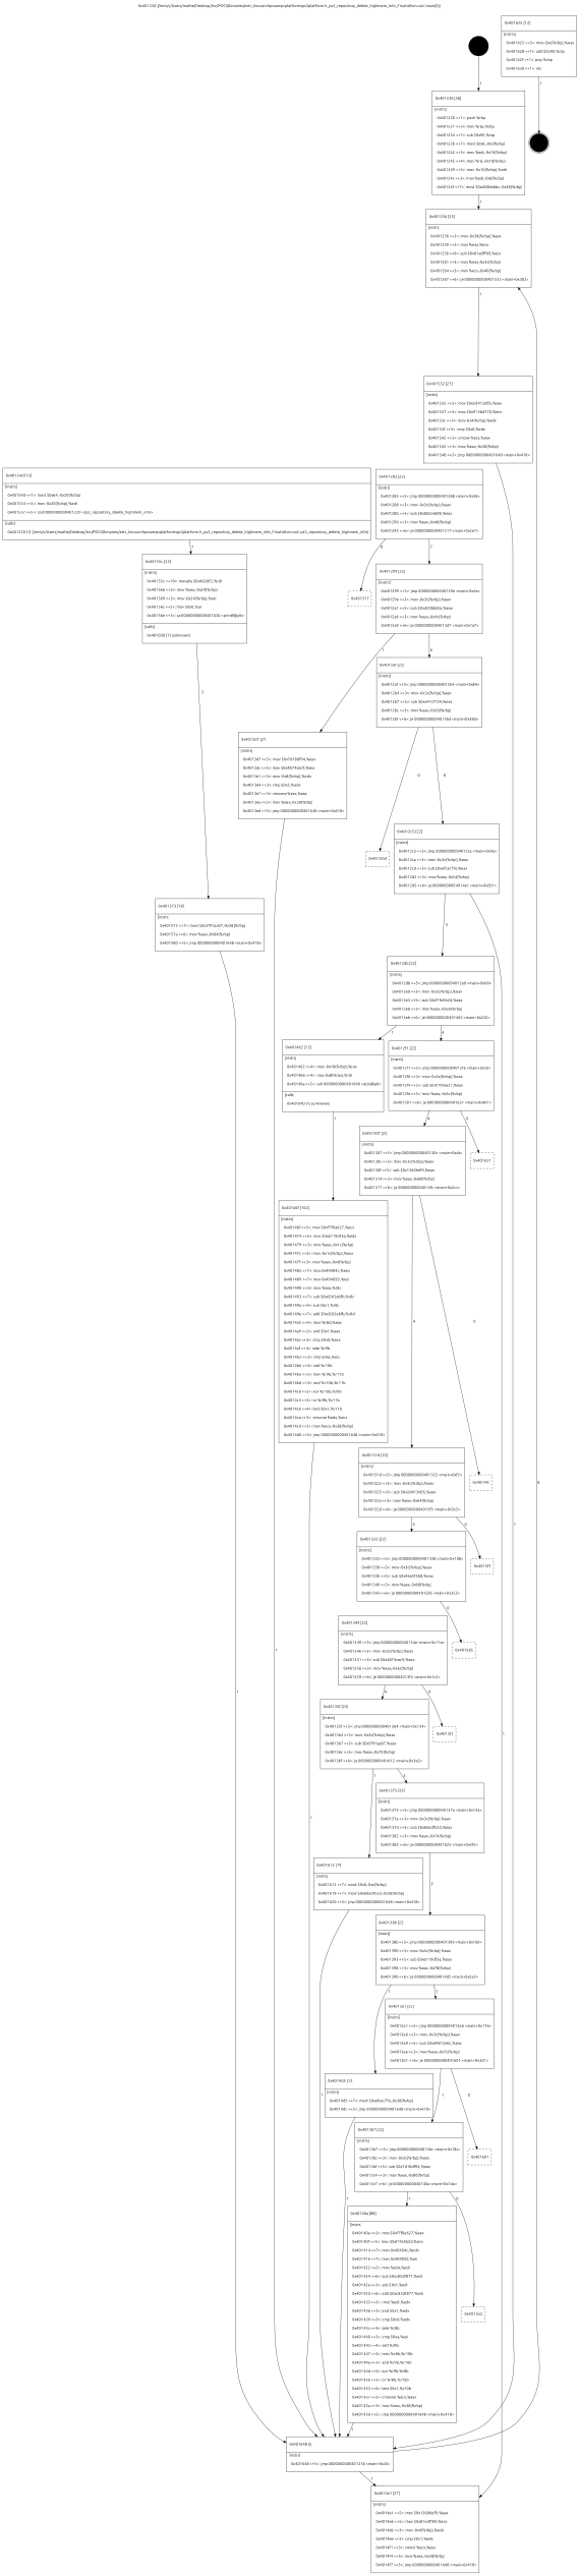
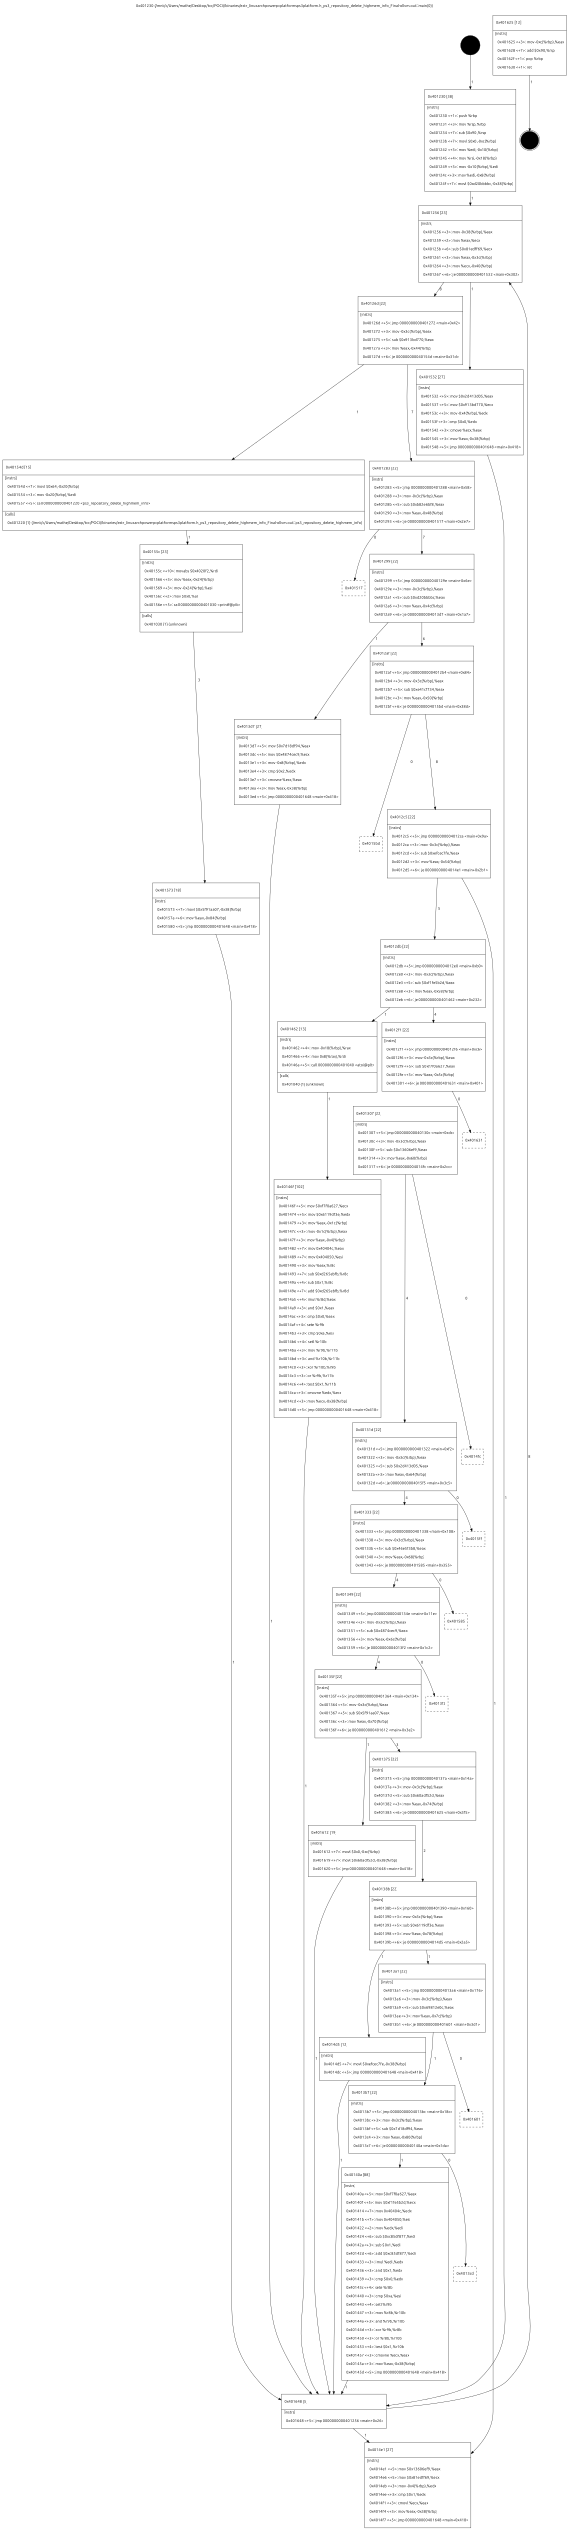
  digraph {
    fontname=Ubuntu
    label="0x401230 (/mnt/c/Users/mathe/Desktop/tcc/POCII/binaries/extr_linuxarchpowerpcplatformsps3platform.h_ps3_repository_delete_highmem_info_Final-ollvm.out::main(0))"
    labelloc=t
    node [fontname=Ubuntu shape=record]
    edge [fontname=Ubuntu]
    Entry [fillcolor=black height=0.3 shape=circle style=filled width=0.3]
    n2 [label="{\n     0x401230 [38]\l\n     | [instrs]\l\n     &nbsp;&nbsp;0x401230 \<+1\>: push %rbp\l\n     &nbsp;&nbsp;0x401231 \<+3\>: mov %rsp,%rbp\l\n     &nbsp;&nbsp;0x401234 \<+7\>: sub $0x90,%rsp\l\n     &nbsp;&nbsp;0x40123b \<+7\>: movl $0x0,-0xc(%rbp)\l\n     &nbsp;&nbsp;0x401242 \<+3\>: mov %edi,-0x10(%rbp)\l\n     &nbsp;&nbsp;0x401245 \<+4\>: mov %rsi,-0x18(%rbp)\l\n     &nbsp;&nbsp;0x401249 \<+3\>: mov -0x10(%rbp),%edi\l\n     &nbsp;&nbsp;0x40124c \<+3\>: mov %edi,-0x8(%rbp)\l\n     &nbsp;&nbsp;0x40124f \<+7\>: movl $0xd20bbbbc,-0x38(%rbp)\l\n  }"]
    n3 [label="{\n     0x401256 [23]\l\n     | [instrs]\l\n     &nbsp;&nbsp;0x401256 \<+3\>: mov -0x38(%rbp),%eax\l\n     &nbsp;&nbsp;0x401259 \<+2\>: mov %eax,%ecx\l\n     &nbsp;&nbsp;0x40125b \<+6\>: sub $0x81edff69,%ecx\l\n     &nbsp;&nbsp;0x401261 \<+3\>: mov %eax,-0x3c(%rbp)\l\n     &nbsp;&nbsp;0x401264 \<+3\>: mov %ecx,-0x40(%rbp)\l\n     &nbsp;&nbsp;0x401267 \<+6\>: je 0000000000401532 \<main+0x302\>\l\n  }"]
    n4 [label="{\n     0x401532 [27]\l\n     | [instrs]\l\n     &nbsp;&nbsp;0x401532 \<+5\>: mov $0x2d413d05,%eax\l\n     &nbsp;&nbsp;0x401537 \<+5\>: mov $0x913bd770,%ecx\l\n     &nbsp;&nbsp;0x40153c \<+3\>: mov -0x4(%rbp),%edx\l\n     &nbsp;&nbsp;0x40153f \<+3\>: cmp $0x0,%edx\l\n     &nbsp;&nbsp;0x401542 \<+3\>: cmove %ecx,%eax\l\n     &nbsp;&nbsp;0x401545 \<+3\>: mov %eax,-0x38(%rbp)\l\n     &nbsp;&nbsp;0x401548 \<+5\>: jmp 0000000000401648 \<main+0x418\>\l\n  }"]
+   n5 [label="{\n     0x40126d [22]\l\n     | [instrs]\l\n     &nbsp;&nbsp;0x40126d \<+5\>: jmp 0000000000401272 \<main+0x42\>\l\n     &nbsp;&nbsp;0x401272 \<+3\>: mov -0x3c(%rbp),%eax\l\n     &nbsp;&nbsp;0x401275 \<+5\>: sub $0x913bd770,%eax\l\n     &nbsp;&nbsp;0x40127a \<+3\>: mov %eax,-0x44(%rbp)\l\n     &nbsp;&nbsp;0x40127d \<+6\>: je 000000000040154d \<main+0x31d\>\l\n  }"]
    n6 [label="{\n     0x401648 [5]\l\n     | [instrs]\l\n     &nbsp;&nbsp;0x401648 \<+5\>: jmp 0000000000401256 \<main+0x26\>\l\n  }"]
    n7 [label="{\n     0x40154d [15]\l\n     | [instrs]\l\n     &nbsp;&nbsp;0x40154d \<+7\>: movl $0x64,-0x20(%rbp)\l\n     &nbsp;&nbsp;0x401554 \<+3\>: mov -0x20(%rbp),%edi\l\n     &nbsp;&nbsp;0x401557 \<+5\>: call 0000000000401220 \<ps3_repository_delete_highmem_info\>\l\n     | [calls]\l\n     &nbsp;&nbsp;0x401220 \{1\} (/mnt/c/Users/mathe/Desktop/tcc/POCII/binaries/extr_linuxarchpowerpcplatformsps3platform.h_ps3_repository_delete_highmem_info_Final-ollvm.out::ps3_repository_delete_highmem_info)\l\n  }"]
    n8 [label="{\n     0x401283 [22]\l\n     | [instrs]\l\n     &nbsp;&nbsp;0x401283 \<+5\>: jmp 0000000000401288 \<main+0x58\>\l\n     &nbsp;&nbsp;0x401288 \<+3\>: mov -0x3c(%rbp),%eax\l\n     &nbsp;&nbsp;0x40128b \<+5\>: sub $0xb82e6bf8,%eax\l\n     &nbsp;&nbsp;0x401290 \<+3\>: mov %eax,-0x48(%rbp)\l\n     &nbsp;&nbsp;0x401293 \<+6\>: je 0000000000401517 \<main+0x2e7\>\l\n  }"]
    n9 [label="{\n     0x4014e1 [27]\l\n     | [instrs]\l\n     &nbsp;&nbsp;0x4014e1 \<+5\>: mov $0x13606ef9,%eax\l\n     &nbsp;&nbsp;0x4014e6 \<+5\>: mov $0x81edff69,%ecx\l\n     &nbsp;&nbsp;0x4014eb \<+3\>: mov -0x4(%rbp),%edx\l\n     &nbsp;&nbsp;0x4014ee \<+3\>: cmp $0x1,%edx\l\n     &nbsp;&nbsp;0x4014f1 \<+3\>: cmovl %ecx,%eax\l\n     &nbsp;&nbsp;0x4014f4 \<+3\>: mov %eax,-0x38(%rbp)\l\n     &nbsp;&nbsp;0x4014f7 \<+5\>: jmp 0000000000401648 \<main+0x418\>\l\n  }"]
    n10 [label="{\n     0x40155c [23]\l\n     | [instrs]\l\n     &nbsp;&nbsp;0x40155c \<+10\>: movabs $0x4020f2,%rdi\l\n     &nbsp;&nbsp;0x401566 \<+3\>: mov %eax,-0x24(%rbp)\l\n     &nbsp;&nbsp;0x401569 \<+3\>: mov -0x24(%rbp),%esi\l\n     &nbsp;&nbsp;0x40156c \<+2\>: mov $0x0,%al\l\n     &nbsp;&nbsp;0x40156e \<+5\>: call 0000000000401030 \<printf@plt\>\l\n     | [calls]\l\n     &nbsp;&nbsp;0x401030 \{1\} (unknown)\l\n  }"]
    n11 [label="{\n     0x401517\l\n  }" style=dashed]
    n12 [label="{\n     0x401299 [22]\l\n     | [instrs]\l\n     &nbsp;&nbsp;0x401299 \<+5\>: jmp 000000000040129e \<main+0x6e\>\l\n     &nbsp;&nbsp;0x40129e \<+3\>: mov -0x3c(%rbp),%eax\l\n     &nbsp;&nbsp;0x4012a1 \<+5\>: sub $0xd20bbbbc,%eax\l\n     &nbsp;&nbsp;0x4012a6 \<+3\>: mov %eax,-0x4c(%rbp)\l\n     &nbsp;&nbsp;0x4012a9 \<+6\>: je 00000000004013d7 \<main+0x1a7\>\l\n  }"]
    Exit [fillcolor=black height=0.3 peripheries=2 shape=circle style=filled width=0.3]
    n14 [label="{\n     0x401573 [18]\l\n     | [instrs]\l\n     &nbsp;&nbsp;0x401573 \<+7\>: movl $0x5f91aa07,-0x38(%rbp)\l\n     &nbsp;&nbsp;0x40157a \<+6\>: mov %eax,-0x84(%rbp)\l\n     &nbsp;&nbsp;0x401580 \<+5\>: jmp 0000000000401648 \<main+0x418\>\l\n  }"]
    n15 [label="{\n     0x4013d7 [27]\l\n     | [instrs]\l\n     &nbsp;&nbsp;0x4013d7 \<+5\>: mov $0x7d18df94,%eax\l\n     &nbsp;&nbsp;0x4013dc \<+5\>: mov $0x4874cec9,%ecx\l\n     &nbsp;&nbsp;0x4013e1 \<+3\>: mov -0x8(%rbp),%edx\l\n     &nbsp;&nbsp;0x4013e4 \<+3\>: cmp $0x2,%edx\l\n     &nbsp;&nbsp;0x4013e7 \<+3\>: cmovne %ecx,%eax\l\n     &nbsp;&nbsp;0x4013ea \<+3\>: mov %eax,-0x38(%rbp)\l\n     &nbsp;&nbsp;0x4013ed \<+5\>: jmp 0000000000401648 \<main+0x418\>\l\n  }"]
    n16 [label="{\n     0x4012af [22]\l\n     | [instrs]\l\n     &nbsp;&nbsp;0x4012af \<+5\>: jmp 00000000004012b4 \<main+0x84\>\l\n     &nbsp;&nbsp;0x4012b4 \<+3\>: mov -0x3c(%rbp),%eax\l\n     &nbsp;&nbsp;0x4012b7 \<+5\>: sub $0xe41cf734,%eax\l\n     &nbsp;&nbsp;0x4012bc \<+3\>: mov %eax,-0x50(%rbp)\l\n     &nbsp;&nbsp;0x4012bf \<+6\>: je 00000000004015bd \<main+0x38d\>\l\n  }"]
    n17 [label="{\n     0x4015bd\l\n  }" style=dashed]
    n18 [label="{\n     0x4012c5 [22]\l\n     | [instrs]\l\n     &nbsp;&nbsp;0x4012c5 \<+5\>: jmp 00000000004012ca \<main+0x9a\>\l\n     &nbsp;&nbsp;0x4012ca \<+3\>: mov -0x3c(%rbp),%eax\l\n     &nbsp;&nbsp;0x4012cd \<+5\>: sub $0xefcec7fe,%eax\l\n     &nbsp;&nbsp;0x4012d2 \<+3\>: mov %eax,-0x54(%rbp)\l\n     &nbsp;&nbsp;0x4012d5 \<+6\>: je 00000000004014e1 \<main+0x2b1\>\l\n  }"]
    n19 [label="{\n     0x4012db [22]\l\n     | [instrs]\l\n     &nbsp;&nbsp;0x4012db \<+5\>: jmp 00000000004012e0 \<main+0xb0\>\l\n     &nbsp;&nbsp;0x4012e0 \<+3\>: mov -0x3c(%rbp),%eax\l\n     &nbsp;&nbsp;0x4012e3 \<+5\>: sub $0xf1fe5b2d,%eax\l\n     &nbsp;&nbsp;0x4012e8 \<+3\>: mov %eax,-0x58(%rbp)\l\n     &nbsp;&nbsp;0x4012eb \<+6\>: je 0000000000401462 \<main+0x232\>\l\n  }"]
    n20 [label="{\n     0x40146f [102]\l\n     | [instrs]\l\n     &nbsp;&nbsp;0x40146f \<+5\>: mov $0xf7f0a627,%ecx\l\n     &nbsp;&nbsp;0x401474 \<+5\>: mov $0x6119df3e,%edx\l\n     &nbsp;&nbsp;0x401479 \<+3\>: mov %eax,-0x1c(%rbp)\l\n     &nbsp;&nbsp;0x40147c \<+3\>: mov -0x1c(%rbp),%eax\l\n     &nbsp;&nbsp;0x40147f \<+3\>: mov %eax,-0x4(%rbp)\l\n     &nbsp;&nbsp;0x401482 \<+7\>: mov 0x40404c,%eax\l\n     &nbsp;&nbsp;0x401489 \<+7\>: mov 0x404050,%esi\l\n     &nbsp;&nbsp;0x401490 \<+3\>: mov %eax,%r8d\l\n     &nbsp;&nbsp;0x401493 \<+7\>: sub $0xd265ebfb,%r8d\l\n     &nbsp;&nbsp;0x40149a \<+4\>: sub $0x1,%r8d\l\n     &nbsp;&nbsp;0x40149e \<+7\>: add $0xd265ebfb,%r8d\l\n     &nbsp;&nbsp;0x4014a5 \<+4\>: imul %r8d,%eax\l\n     &nbsp;&nbsp;0x4014a9 \<+3\>: and $0x1,%eax\l\n     &nbsp;&nbsp;0x4014ac \<+3\>: cmp $0x0,%eax\l\n     &nbsp;&nbsp;0x4014af \<+4\>: sete %r9b\l\n     &nbsp;&nbsp;0x4014b3 \<+3\>: cmp $0xa,%esi\l\n     &nbsp;&nbsp;0x4014b6 \<+4\>: setl %r10b\l\n     &nbsp;&nbsp;0x4014ba \<+3\>: mov %r9b,%r11b\l\n     &nbsp;&nbsp;0x4014bd \<+3\>: and %r10b,%r11b\l\n     &nbsp;&nbsp;0x4014c0 \<+3\>: xor %r10b,%r9b\l\n     &nbsp;&nbsp;0x4014c3 \<+3\>: or %r9b,%r11b\l\n     &nbsp;&nbsp;0x4014c6 \<+4\>: test $0x1,%r11b\l\n     &nbsp;&nbsp;0x4014ca \<+3\>: cmovne %edx,%ecx\l\n     &nbsp;&nbsp;0x4014cd \<+3\>: mov %ecx,-0x38(%rbp)\l\n     &nbsp;&nbsp;0x4014d0 \<+5\>: jmp 0000000000401648 \<main+0x418\>\l\n  }"]
    n21 [label="{\n     0x401462 [13]\l\n     | [instrs]\l\n     &nbsp;&nbsp;0x401462 \<+4\>: mov -0x18(%rbp),%rax\l\n     &nbsp;&nbsp;0x401466 \<+4\>: mov 0x8(%rax),%rdi\l\n     &nbsp;&nbsp;0x40146a \<+5\>: call 0000000000401040 \<atoi@plt\>\l\n     | [calls]\l\n     &nbsp;&nbsp;0x401040 \{1\} (unknown)\l\n  }"]
    n22 [label="{\n     0x4012f1 [22]\l\n     | [instrs]\l\n     &nbsp;&nbsp;0x4012f1 \<+5\>: jmp 00000000004012f6 \<main+0xc6\>\l\n     &nbsp;&nbsp;0x4012f6 \<+3\>: mov -0x3c(%rbp),%eax\l\n     &nbsp;&nbsp;0x4012f9 \<+5\>: sub $0xf7f0a627,%eax\l\n     &nbsp;&nbsp;0x4012fe \<+3\>: mov %eax,-0x5c(%rbp)\l\n     &nbsp;&nbsp;0x401301 \<+6\>: je 0000000000401631 \<main+0x401\>\l\n  }"]
    n23 [label="{\n     0x4013cd\l\n  }" style=dashed]
    n24 [label="{\n     0x401631\l\n  }" style=dashed]
    n25 [label="{\n     0x401307 [22]\l\n     | [instrs]\l\n     &nbsp;&nbsp;0x401307 \<+5\>: jmp 000000000040130c \<main+0xdc\>\l\n     &nbsp;&nbsp;0x40130c \<+3\>: mov -0x3c(%rbp),%eax\l\n     &nbsp;&nbsp;0x40130f \<+5\>: sub $0x13606ef9,%eax\l\n     &nbsp;&nbsp;0x401314 \<+3\>: mov %eax,-0x60(%rbp)\l\n     &nbsp;&nbsp;0x401317 \<+6\>: je 00000000004014fc \<main+0x2cc\>\l\n  }"]
    n26 [label="{\n     0x40140a [88]\l\n     | [instrs]\l\n     &nbsp;&nbsp;0x40140a \<+5\>: mov $0xf7f0a627,%eax\l\n     &nbsp;&nbsp;0x40140f \<+5\>: mov $0xf1fe5b2d,%ecx\l\n     &nbsp;&nbsp;0x401414 \<+7\>: mov 0x40404c,%edx\l\n     &nbsp;&nbsp;0x40141b \<+7\>: mov 0x404050,%esi\l\n     &nbsp;&nbsp;0x401422 \<+2\>: mov %edx,%edi\l\n     &nbsp;&nbsp;0x401424 \<+6\>: sub $0xc85df877,%edi\l\n     &nbsp;&nbsp;0x40142a \<+3\>: sub $0x1,%edi\l\n     &nbsp;&nbsp;0x40142d \<+6\>: add $0xc85df877,%edi\l\n     &nbsp;&nbsp;0x401433 \<+3\>: imul %edi,%edx\l\n     &nbsp;&nbsp;0x401436 \<+3\>: and $0x1,%edx\l\n     &nbsp;&nbsp;0x401439 \<+3\>: cmp $0x0,%edx\l\n     &nbsp;&nbsp;0x40143c \<+4\>: sete %r8b\l\n     &nbsp;&nbsp;0x401440 \<+3\>: cmp $0xa,%esi\l\n     &nbsp;&nbsp;0x401443 \<+4\>: setl %r9b\l\n     &nbsp;&nbsp;0x401447 \<+3\>: mov %r8b,%r10b\l\n     &nbsp;&nbsp;0x40144a \<+3\>: and %r9b,%r10b\l\n     &nbsp;&nbsp;0x40144d \<+3\>: xor %r9b,%r8b\l\n     &nbsp;&nbsp;0x401450 \<+3\>: or %r8b,%r10b\l\n     &nbsp;&nbsp;0x401453 \<+4\>: test $0x1,%r10b\l\n     &nbsp;&nbsp;0x401457 \<+3\>: cmovne %ecx,%eax\l\n     &nbsp;&nbsp;0x40145a \<+3\>: mov %eax,-0x38(%rbp)\l\n     &nbsp;&nbsp;0x40145d \<+5\>: jmp 0000000000401648 \<main+0x418\>\l\n  }"]
    n27 [label="{\n     0x4014fc\l\n  }" style=dashed]
    n28 [label="{\n     0x40131d [22]\l\n     | [instrs]\l\n     &nbsp;&nbsp;0x40131d \<+5\>: jmp 0000000000401322 \<main+0xf2\>\l\n     &nbsp;&nbsp;0x401322 \<+3\>: mov -0x3c(%rbp),%eax\l\n     &nbsp;&nbsp;0x401325 \<+5\>: sub $0x2d413d05,%eax\l\n     &nbsp;&nbsp;0x40132a \<+3\>: mov %eax,-0x64(%rbp)\l\n     &nbsp;&nbsp;0x40132d \<+6\>: je 00000000004015f5 \<main+0x3c5\>\l\n  }"]
    n29 [label="{\n     0x4013b7 [22]\l\n     | [instrs]\l\n     &nbsp;&nbsp;0x4013b7 \<+5\>: jmp 00000000004013bc \<main+0x18c\>\l\n     &nbsp;&nbsp;0x4013bc \<+3\>: mov -0x3c(%rbp),%eax\l\n     &nbsp;&nbsp;0x4013bf \<+5\>: sub $0x7d18df94,%eax\l\n     &nbsp;&nbsp;0x4013c4 \<+3\>: mov %eax,-0x80(%rbp)\l\n     &nbsp;&nbsp;0x4013c7 \<+6\>: je 000000000040140a \<main+0x1da\>\l\n  }"]
    n30 [label="{\n     0x4015f5\l\n  }" style=dashed]
    n31 [label="{\n     0x401333 [22]\l\n     | [instrs]\l\n     &nbsp;&nbsp;0x401333 \<+5\>: jmp 0000000000401338 \<main+0x108\>\l\n     &nbsp;&nbsp;0x401338 \<+3\>: mov -0x3c(%rbp),%eax\l\n     &nbsp;&nbsp;0x40133b \<+5\>: sub $0x46e5f3b8,%eax\l\n     &nbsp;&nbsp;0x401340 \<+3\>: mov %eax,-0x68(%rbp)\l\n     &nbsp;&nbsp;0x401343 \<+6\>: je 0000000000401585 \<main+0x355\>\l\n  }"]
    n32 [label="{\n     0x401601\l\n  }" style=dashed]
    n33 [label="{\n     0x401585\l\n  }" style=dashed]
    n34 [label="{\n     0x401349 [22]\l\n     | [instrs]\l\n     &nbsp;&nbsp;0x401349 \<+5\>: jmp 000000000040134e \<main+0x11e\>\l\n     &nbsp;&nbsp;0x40134e \<+3\>: mov -0x3c(%rbp),%eax\l\n     &nbsp;&nbsp;0x401351 \<+5\>: sub $0x4874cec9,%eax\l\n     &nbsp;&nbsp;0x401356 \<+3\>: mov %eax,-0x6c(%rbp)\l\n     &nbsp;&nbsp;0x401359 \<+6\>: je 00000000004013f2 \<main+0x1c2\>\l\n  }"]
    n35 [label="{\n     0x4013a1 [22]\l\n     | [instrs]\l\n     &nbsp;&nbsp;0x4013a1 \<+5\>: jmp 00000000004013a6 \<main+0x176\>\l\n     &nbsp;&nbsp;0x4013a6 \<+3\>: mov -0x3c(%rbp),%eax\l\n     &nbsp;&nbsp;0x4013a9 \<+5\>: sub $0x69812e0c,%eax\l\n     &nbsp;&nbsp;0x4013ae \<+3\>: mov %eax,-0x7c(%rbp)\l\n     &nbsp;&nbsp;0x4013b1 \<+6\>: je 0000000000401601 \<main+0x3d1\>\l\n  }"]
    n36 [label="{\n     0x4013f2\l\n  }" style=dashed]
    n37 [label="{\n     0x40135f [22]\l\n     | [instrs]\l\n     &nbsp;&nbsp;0x40135f \<+5\>: jmp 0000000000401364 \<main+0x134\>\l\n     &nbsp;&nbsp;0x401364 \<+3\>: mov -0x3c(%rbp),%eax\l\n     &nbsp;&nbsp;0x401367 \<+5\>: sub $0x5f91aa07,%eax\l\n     &nbsp;&nbsp;0x40136c \<+3\>: mov %eax,-0x70(%rbp)\l\n     &nbsp;&nbsp;0x40136f \<+6\>: je 0000000000401612 \<main+0x3e2\>\l\n  }"]
    n38 [label="{\n     0x4014d5 [12]\l\n     | [instrs]\l\n     &nbsp;&nbsp;0x4014d5 \<+7\>: movl $0xefcec7fe,-0x38(%rbp)\l\n     &nbsp;&nbsp;0x4014dc \<+5\>: jmp 0000000000401648 \<main+0x418\>\l\n  }"]
    n39 [label="{\n     0x401612 [19]\l\n     | [instrs]\l\n     &nbsp;&nbsp;0x401612 \<+7\>: movl $0x0,-0xc(%rbp)\l\n     &nbsp;&nbsp;0x401619 \<+7\>: movl $0x60adf52d,-0x38(%rbp)\l\n     &nbsp;&nbsp;0x401620 \<+5\>: jmp 0000000000401648 \<main+0x418\>\l\n  }"]
    n40 [label="{\n     0x401375 [22]\l\n     | [instrs]\l\n     &nbsp;&nbsp;0x401375 \<+5\>: jmp 000000000040137a \<main+0x14a\>\l\n     &nbsp;&nbsp;0x40137a \<+3\>: mov -0x3c(%rbp),%eax\l\n     &nbsp;&nbsp;0x40137d \<+5\>: sub $0x60adf52d,%eax\l\n     &nbsp;&nbsp;0x401382 \<+3\>: mov %eax,-0x74(%rbp)\l\n     &nbsp;&nbsp;0x401385 \<+6\>: je 0000000000401625 \<main+0x3f5\>\l\n  }"]
    n41 [label="{\n     0x40138b [22]\l\n     | [instrs]\l\n     &nbsp;&nbsp;0x40138b \<+5\>: jmp 0000000000401390 \<main+0x160\>\l\n     &nbsp;&nbsp;0x401390 \<+3\>: mov -0x3c(%rbp),%eax\l\n     &nbsp;&nbsp;0x401393 \<+5\>: sub $0x6119df3e,%eax\l\n     &nbsp;&nbsp;0x401398 \<+3\>: mov %eax,-0x78(%rbp)\l\n     &nbsp;&nbsp;0x40139b \<+6\>: je 00000000004014d5 \<main+0x2a5\>\l\n  }"]
    n42 [label="{\n     0x401625 [12]\l\n     | [instrs]\l\n     &nbsp;&nbsp;0x401625 \<+3\>: mov -0xc(%rbp),%eax\l\n     &nbsp;&nbsp;0x401628 \<+7\>: add $0x90,%rsp\l\n     &nbsp;&nbsp;0x40162f \<+1\>: pop %rbp\l\n     &nbsp;&nbsp;0x401630 \<+1\>: ret\l\n  }"]
    Entry -> n2 [label=" 1"]
    n2 -> n3 [label=" 1"]
    n3 -> n4 [label=" 1"]
+   n3 -> n5 [label=" 8"]
    n4 -> n6 [label=" 1"]
+   n5 -> n7 [label=" 1"]
+   n5 -> n8 [label=" 7"]
    n6 -> n3 [label=" 8"]
    n6 -> n9 [label=" 1"]
    n7 -> n10 [label=" 1"]
    n8 -> n11 [label=" 0"]
    n8 -> n12 [label=" 7"]
    n10 -> n14 [label=" 3"]
    n12 -> n15 [label=" 1"]
    n12 -> n16 [label=" 6"]
    n14 -> n6 [label=" 1"]
    n15 -> n6 [label=" 1"]
    n16 -> n17 [label=" 0"]
    n16 -> n18 [label=" 8"]
    n18 -> n9 [label=" 1"]
    n18 -> n19 [label=" 5"]
    n19 -> n21 [label=" 1"]
    n19 -> n22 [label=" 4"]
    n20 -> n6 [label=" 1"]
    n21 -> n20 [label=" 1"]
    n22 -> n24 [label=" 0"]
-   n22 -> n25 [label=" 4"]
    n25 -> n27 [label=" 0"]
    n25 -> n28 [label=" 4"]
    n26 -> n6 [label=" 1"]
    n28 -> n30 [label=" 0"]
    n28 -> n31 [label=" 4"]
    n29 -> n23 [label=" 0"]
    n29 -> n26 [label=" 1"]
    n31 -> n33 [label=" 0"]
+   n31 -> n34 [label=" 4"]
    n34 -> n36 [label=" 0"]
    n34 -> n37 [label=" 4"]
    n35 -> n29 [label=" 1"]
    n35 -> n32 [label=" 0"]
    n37 -> n39 [label=" 1"]
    n37 -> n40 [label=" 3"]
    n38 -> n6 [label=" 1"]
    n39 -> n6 [label=" 1"]
    n40 -> n41 [label=" 2"]
    n41 -> n35 [label=" 1"]
    n41 -> n38 [label=" 1"]
    n42 -> Exit [label=" 1"]
  }
